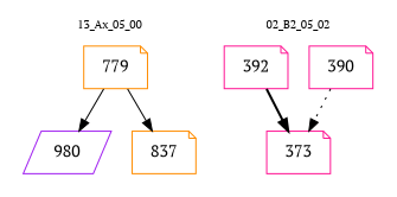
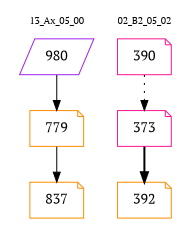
  digraph {
    fontname="PT Serif"
    node [color=deeppink fontname="PT Serif" shape=note]
    edge [color=black fontname="PT Serif" style=solid]
    n1 [color=purple label=980 shape=parallelogram]
    n2 [color=darkorange label=779]
    n3 [color=darkorange label=837]
    n4 [label=390]
    n5 [label=373]
-   n6 [label=392]
+   n6 [color=darkorange label=392]
    subgraph cluster_1 {
      color=white
      fontsize=10
      label="13_Ax_05_00"
      n1
      n2
      n3
    }
    subgraph cluster_2 {
      color=white
      fontsize=10
      label="02_B2_05_02"
      n4
      n5
      n6
    }
-   n2 -> n1
+   n1 -> n2
    n2 -> n3
    n4 -> n5 [style=dotted]
-   n6 -> n5 [style=bold]
+   n5 -> n6 [style=bold]
  }
